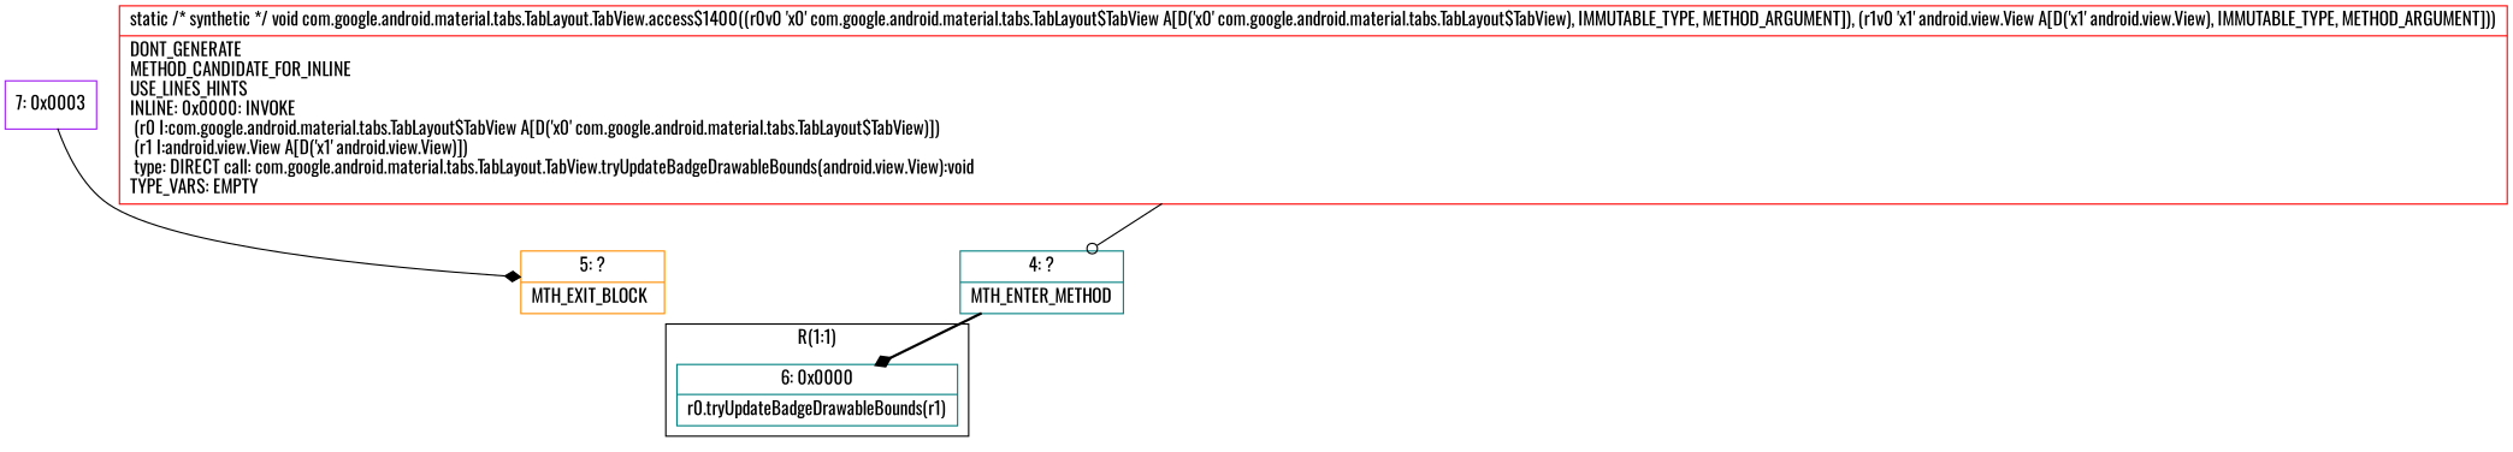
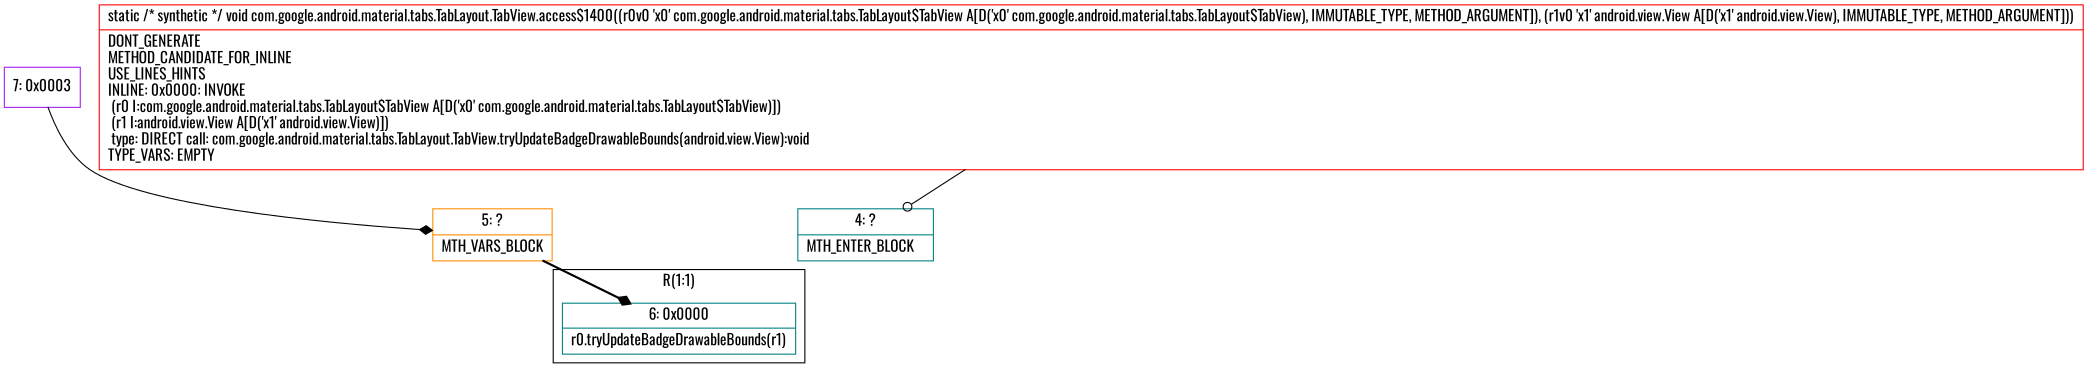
  digraph {
    fontname=Oswald
    node [color=teal fontname=Oswald shape=record]
    edge [arrowhead=diamond fontname=Oswald style=solid]
    n1 [label="{6\:\ 0x0000|r0.tryUpdateBadgeDrawableBounds(r1)\l}"]
    n2 [color=purple label="{7\:\ 0x0003}"]
-   n3 [color=darkorange label="{5\:\ ?|MTH_EXIT_BLOCK\l}"]
-   n4 [label="{4\:\ ?|MTH_ENTER_METHOD\l}"]
+   n3 [color=darkorange label="{5\:\ ?|MTH_VARS_BLOCK\l}"]
+   n4 [label="{4\:\ ?|MTH_ENTER_BLOCK\l}"]
    n5 [color=red label="{static \/* synthetic *\/ void com.google.android.material.tabs.TabLayout.TabView.access$1400((r0v0 'x0' com.google.android.material.tabs.TabLayout$TabView A[D('x0' com.google.android.material.tabs.TabLayout$TabView), IMMUTABLE_TYPE, METHOD_ARGUMENT]), (r1v0 'x1' android.view.View A[D('x1' android.view.View), IMMUTABLE_TYPE, METHOD_ARGUMENT]))  | DONT_GENERATE\lMETHOD_CANDIDATE_FOR_INLINE\lUSE_LINES_HINTS\lINLINE: 0x0000: INVOKE  \l  (r0 I:com.google.android.material.tabs.TabLayout$TabView A[D('x0' com.google.android.material.tabs.TabLayout$TabView)])\l  (r1 I:android.view.View A[D('x1' android.view.View)])\l type: DIRECT call: com.google.android.material.tabs.TabLayout.TabView.tryUpdateBadgeDrawableBounds(android.view.View):void\lTYPE_VARS: EMPTY\l}"]
    subgraph cluster_1 {
      label="R(1:1)"
      n1
    }
    n2 -> n3
-   n4 -> n1 [style=bold]
+   n3 -> n1 [style=bold]
    n5 -> n4 [arrowhead=odot]
  }
